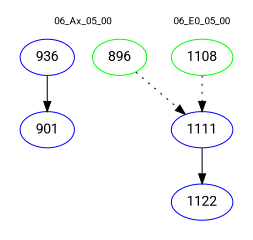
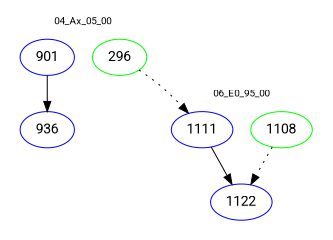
  digraph {
    fontname=Roboto
    node [color=blue fontname=Roboto]
    edge [color=black fontname=Roboto style=dotted]
-   n1 [color=green label=896]
+   n1 [color=green label=296]
    n2 [label=901]
    n3 [label=936]
    n4 [color=green label=1108]
    n5 [label=1111]
    n6 [label=1122]
    subgraph cluster_1 {
      color=white
      fontsize=10
-     label="06_Ax_05_00"
+     label="04_Ax_05_00"
      n1
      n2
      n3
    }
    subgraph cluster_2 {
      color=white
      fontsize=10
-     label="06_E0_05_00"
+     label="06_E0_95_00"
      n4
      n5
      n6
    }
    n1 -> n5
-   n3 -> n2 [style=solid]
-   n4 -> n5
+   n2 -> n3 [style=solid]
+   n4 -> n6
    n5 -> n6 [style=solid]
  }
